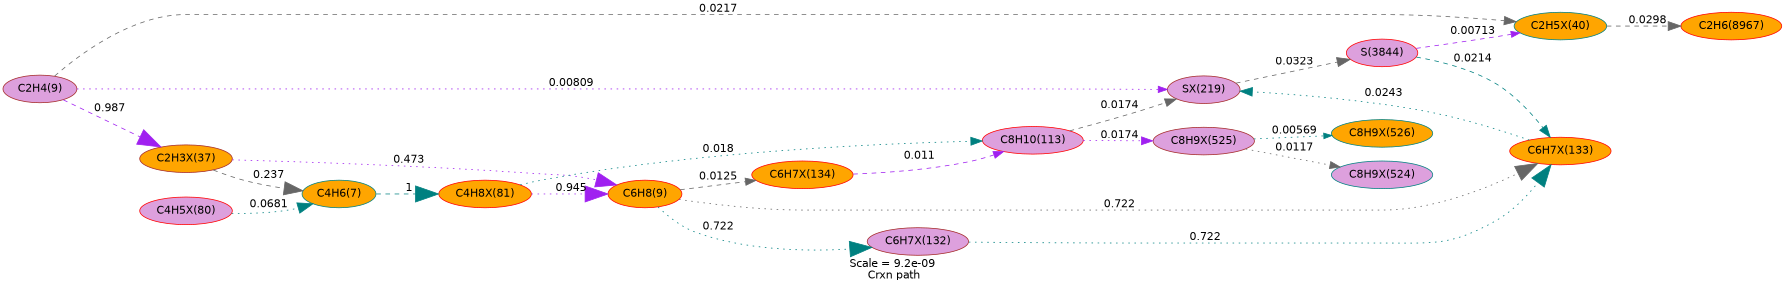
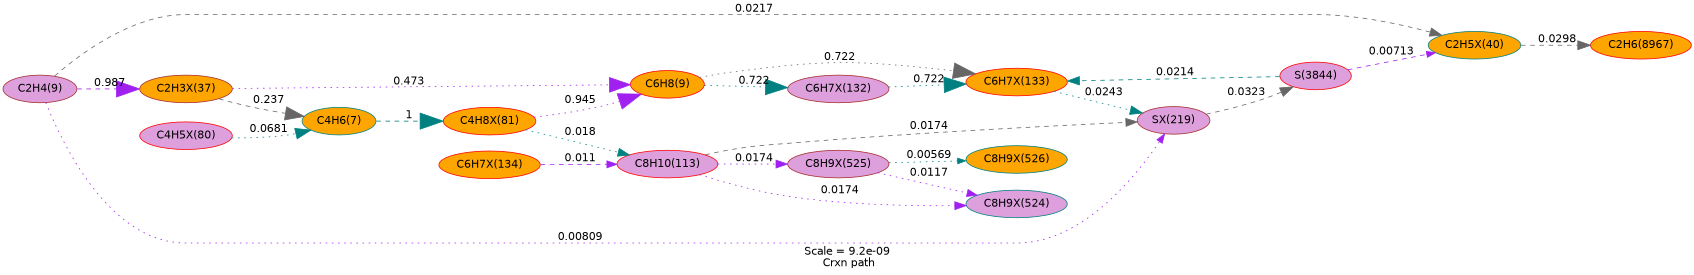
  digraph {
    fontname=Helvetica
    label="Scale = 9.2e-09\l Crxn path"
    rankdir=LR
    node [color=red fillcolor=orange fontname=Helvetica style=filled]
    edge [arrowsize=2.88 color=purple fontname=Helvetica style=dotted]
    n1 [color=brown fillcolor=plum label="C2H4(9)"]
    n2 [color=brown label="C2H3X(37)"]
    n3 [color=brown fillcolor=plum label="SX(219)"]
    n4 [color=teal label="C2H5X(40)"]
    n5 [color=teal label="C4H6(7)"]
    n6 [label="C6H8(9)"]
    n7 [fillcolor=plum label="S(3844)"]
    n8 [label="C2H6(8967)"]
    n9 [label="C4H8X(81)"]
    n10 [label="C6H7X(134)"]
    n11 [label="C6H7X(133)"]
    n12 [color=brown fillcolor=plum label="C6H7X(132)"]
    n13 [fillcolor=plum label="C8H10(113)"]
    n14 [color=brown fillcolor=plum label="C8H9X(525)"]
    n15 [color=teal fillcolor=plum label="C8H9X(524)"]
    n16 [fillcolor=plum label="C4H5X(80)"]
    n17 [color=teal label="C8H9X(526)"]
    n1 -> n2 [arrowsize=3 label=" 0.987" style=dashed]
    n1 -> n3 [arrowsize=1.18 label=" 0.00809"]
    n1 -> n4 [arrowsize=1.55 color=gray40 label=" 0.0217" style=dashed]
    n2 -> n5 [arrowsize=2.46 color=gray40 label=" 0.237" style=dashed]
    n2 -> n6 [arrowsize=2.72 label=" 0.473"]
    n3 -> n7 [arrowsize=1.7 color=gray40 label=" 0.0323" style=dashed]
    n4 -> n8 [arrowsize=1.67 color=gray40 label=" 0.0298" style=dashed]
    n5 -> n9 [arrowsize=3 color=teal label=" 1" style=dashed]
-   n6 -> n10 [arrowsize=1.35 color=gray40 label=" 0.0125" style=dashed]
    n6 -> n11 [color=gray40 label=" 0.722"]
    n6 -> n12 [color=teal label=" 0.722"]
    n7 -> n4 [arrowsize=1.13 label=" 0.00713" style=dashed]
    n7 -> n11 [arrowsize=1.55 color=teal label=" 0.0214" style=dashed]
    n9 -> n6 [arrowsize=2.98 label=" 0.945"]
    n9 -> n13 [arrowsize=1.48 color=teal label=" 0.018"]
    n10 -> n13 [arrowsize=1.3 label=" 0.011" style=dashed]
    n11 -> n3 [arrowsize=1.6 color=teal label=" 0.0243"]
    n12 -> n11 [color=teal label=" 0.722"]
    n13 -> n3 [arrowsize=1.47 color=gray40 label=" 0.0174" style=dashed]
    n13 -> n14 [arrowsize=1.47 label=" 0.0174"]
-   n14 -> n15 [arrowsize=1.32 color=gray40 label=" 0.0117"]
+   n13 -> n15 [arrowsize=1.47 label=" 0.0174"]
+   n14 -> n15 [arrowsize=1.32 label=" 0.0117"]
    n14 -> n17 [arrowsize=1.05 color=teal label=" 0.00569"]
    n16 -> n5 [arrowsize=1.99 color=teal label=" 0.0681"]
  }
